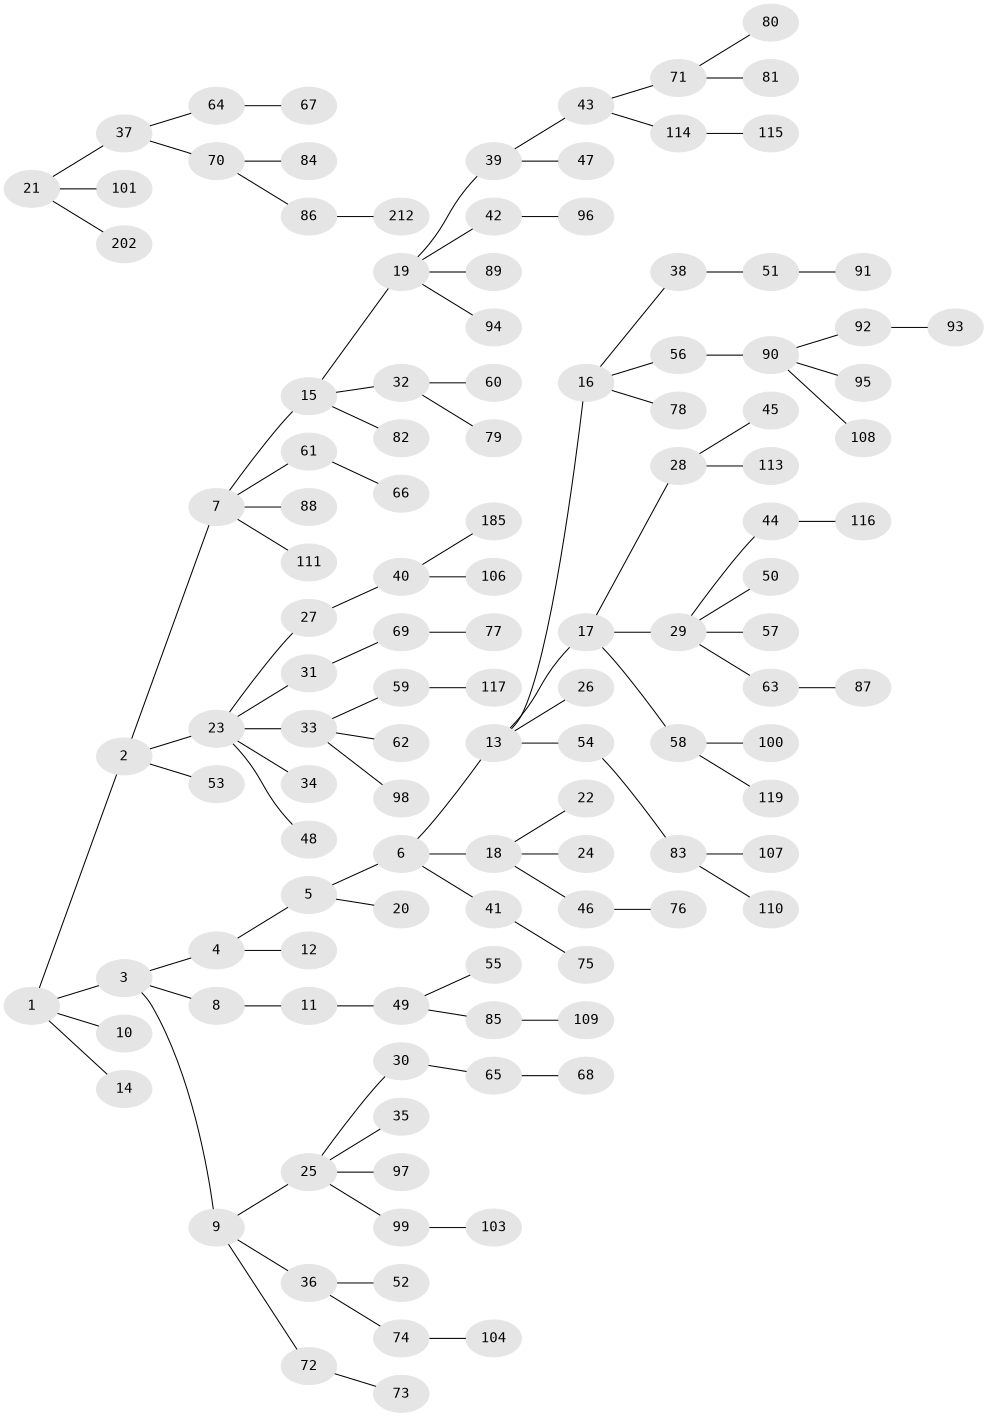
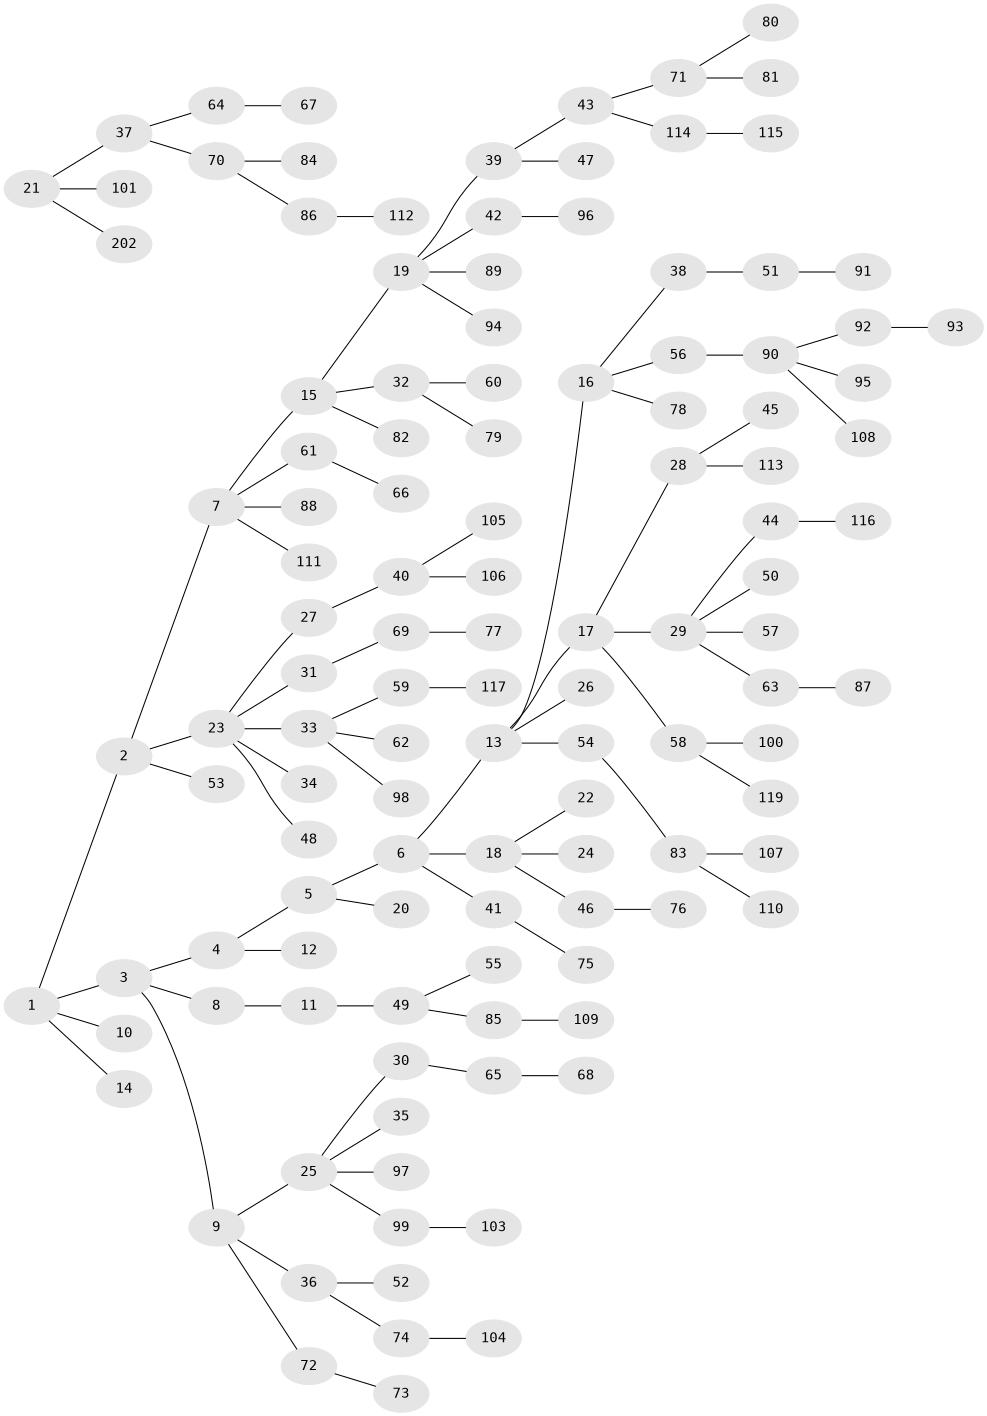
  graph {
    fontname="DejaVu Sans Mono"
    rankdir=LR
    node [color=gray90 fontname="DejaVu Sans Mono" style=filled]
    edge [fontname="DejaVu Sans Mono"]
    1
    2
    3
    10
    14
    7
    23
    53
    4
    8
    9
    15
    61
    88
    111
    27
    31
    33
    34
    48
    5
    12
    11
    25
    36
    72
    6
    20
    13
    18
    41
    16
    17
    26
    54
    22
    24
    46
    75
    19
    32
    82
    66
    49
    21
    37
    101
    n48 [label=202]
    30
    35
    97
    99
    52
    74
    73
    55
    85
    38
    56
    78
    28
    29
    58
    83
    39
    42
    89
    94
    60
    79
    51
    90
    45
    113
    44
    50
    57
    63
    100
    119
    76
    43
    47
    96
    64
    70
    40
    69
    59
    62
    98
    65
    103
-   105 [label=185]
+   105
    106
    116
    87
    68
    77
    117
    104
    67
    84
    86
    91
    71
    114
    80
    81
    115
    109
    107
    110
    92
    95
    108
-   112 [label=212]
+   112
    93
    1 -- 2
    1 -- 3
    1 -- 10
    1 -- 14
    2 -- 7
    2 -- 23
    2 -- 53
    3 -- 4
    3 -- 8
    3 -- 9
    7 -- 15
    7 -- 61
    7 -- 88
    7 -- 111
    23 -- 27
    23 -- 31
    23 -- 33
    23 -- 34
    23 -- 48
    4 -- 5
    4 -- 12
    8 -- 11
    9 -- 25
    9 -- 36
    9 -- 72
    15 -- 19
    15 -- 32
    15 -- 82
    61 -- 66
    27 -- 40
    31 -- 69
    33 -- 59
    33 -- 62
    33 -- 98
    5 -- 6
    5 -- 20
    11 -- 49
    25 -- 30
    25 -- 35
    25 -- 97
    25 -- 99
    36 -- 52
    36 -- 74
    72 -- 73
    6 -- 13
    6 -- 18
    6 -- 41
    13 -- 16
    13 -- 17
    13 -- 26
    13 -- 54
    18 -- 22
    18 -- 24
    18 -- 46
    41 -- 75
    16 -- 38
    16 -- 56
    16 -- 78
    17 -- 28
    17 -- 29
    17 -- 58
    54 -- 83
    46 -- 76
    19 -- 39
    19 -- 42
    19 -- 89
    19 -- 94
    32 -- 60
    32 -- 79
    49 -- 55
    49 -- 85
    21 -- 37
    21 -- 101
    21 -- n48
    37 -- 64
    37 -- 70
    30 -- 65
    99 -- 103
    74 -- 104
    85 -- 109
    38 -- 51
    56 -- 90
    28 -- 45
    28 -- 113
    29 -- 44
    29 -- 50
    29 -- 57
    29 -- 63
    58 -- 100
    58 -- 119
    83 -- 107
    83 -- 110
    39 -- 43
    39 -- 47
    42 -- 96
    51 -- 91
    90 -- 92
    90 -- 95
    90 -- 108
    44 -- 116
    63 -- 87
    43 -- 71
    43 -- 114
    64 -- 67
    70 -- 84
    70 -- 86
    40 -- 105
    40 -- 106
    69 -- 77
    59 -- 117
    65 -- 68
    86 -- 112
    71 -- 80
    71 -- 81
    114 -- 115
    92 -- 93
  }
